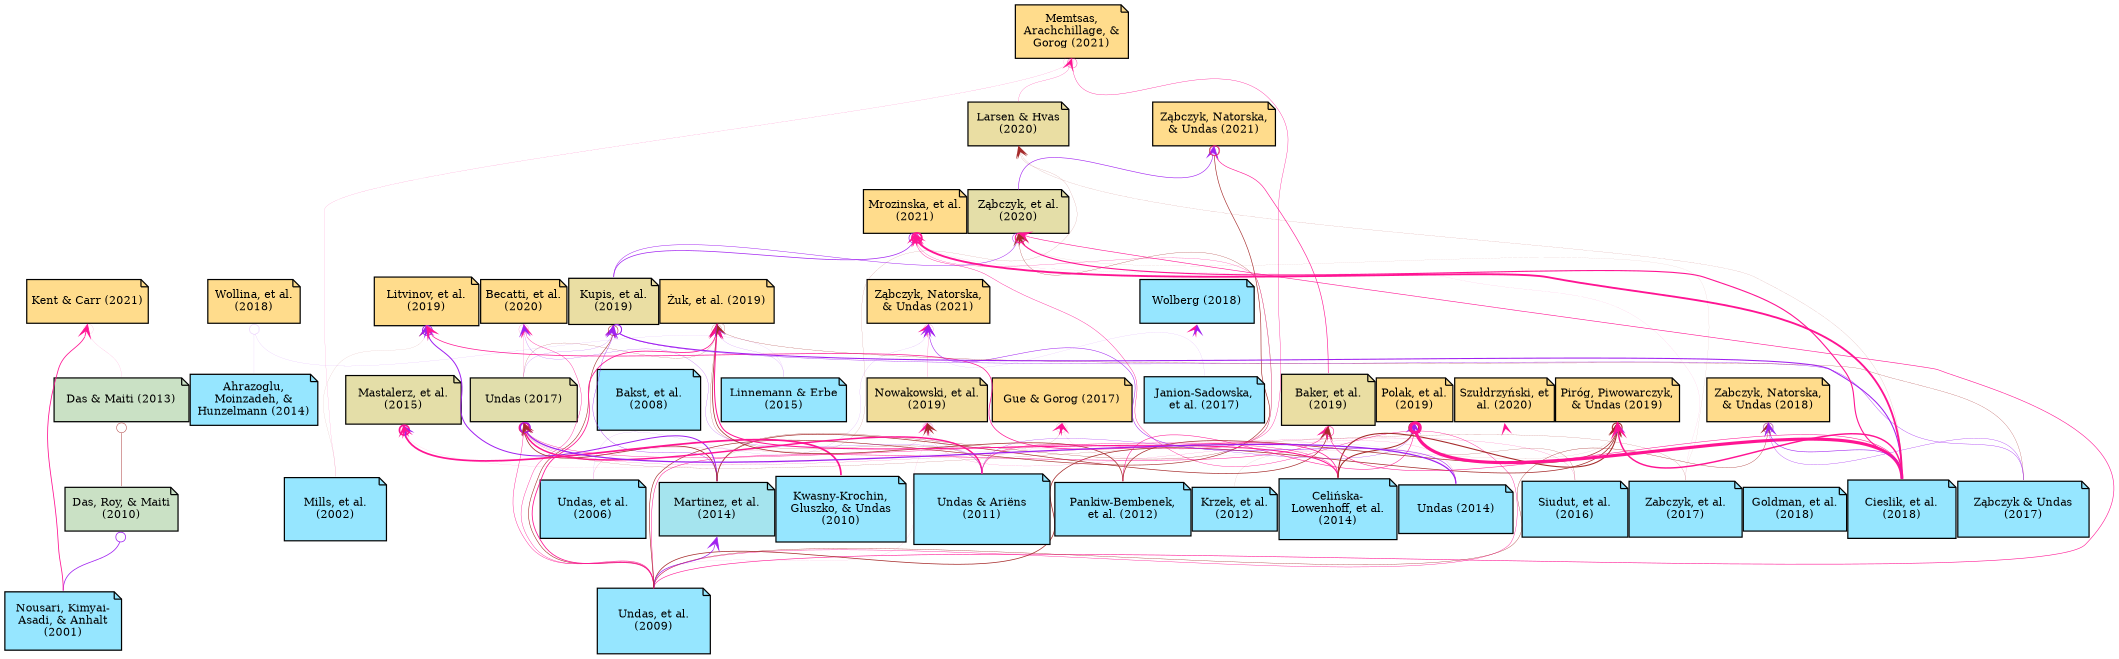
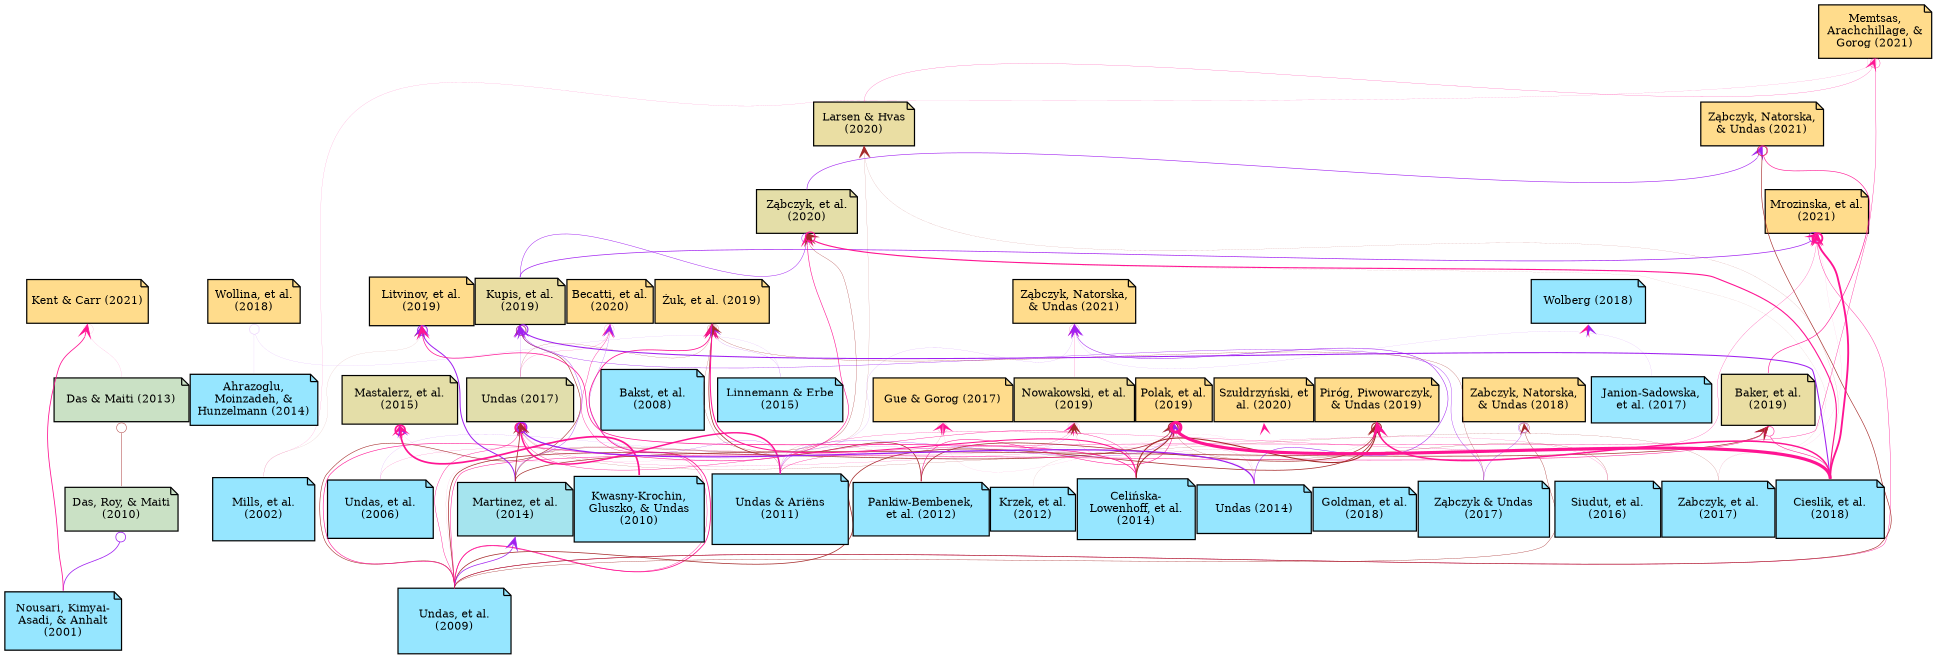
  digraph {
    nodesep=0.0
    rankdir=BT
    ranksep=0.5
    splines=true
    node [fillcolor="#96E6FF" fontsize=9 margin=0.08010299956639813 ordering=in shape=note style=filled]
    edge [arrowhead=odot color=deeppink headport=s tailport=n]
    n1 [label="Nousari, Kimyai-\nAsadi, & Anhalt\n(2001)" margin=0.12781512503836437]
    n2 [fillcolor="#CAE1C5" label="Das, Roy, & Maiti\n(2010)"]
    n3 [fillcolor="#CAE1C5" label="Das & Maiti (2013)" margin=0.1454242509439325]
    n4 [fillcolor="#FFDC8C" label="Kent & Carr (2021)" margin=0.05]
    n5 [fillcolor="#FFDC8C" label="Wollina, et al.\n(2018)"]
    n6 [label="Mills, et al.\n(2002)" margin=0.21812412373755874]
    n7 [fillcolor="#E4DEA8" label="Mastalerz, et al.\n(2015)" margin=0.1345098040014257]
    n8 [fillcolor="#FFDC8C" label="Gue & Gorog (2017)" margin=0.12781512503836437]
    n9 [fillcolor="#EADEA3" label="Kupis, et al.\n(2019)" margin=0.1198970004336019]
    n10 [fillcolor="#FFDC8C" label="Żuk, et al. (2019)"]
    n11 [fillcolor="#FFDC8C" label="Litvinov, et al.\n(2019)" margin=0.1345098040014257]
    n12 [fillcolor="#FFDC8C" label="Polak, et al.\n(2019)" margin=0.05]
    n13 [fillcolor="#FFDC8C" label="Memtsas,\nArachchillage, &\nGorog (2021)" margin=0.09771212547196625]
    n14 [fillcolor="#FFDC8C" label="Ząbczyk, Natorska,\n& Undas (2021)"]
    n15 [fillcolor="#FFDC8C" label="Mrozinska, et al.\n(2021)" margin=0.05]
    n16 [fillcolor="#E4DEA8" label="Ząbczyk, et al.\n(2020)" margin=0.11020599913279625]
    n17 [label="Undas, et al.\n(2006)" margin=0.19623979978989559]
    n18 [fillcolor="#E1DEAC" label="Undas (2017)" margin=0.16760912590556815]
    n19 [fillcolor="#F1DD9A" label="Nowakowski, et al.\n(2019)"]
    n20 [fillcolor="#FFDC8C" label="Piróg, Piwowarczyk,\n& Undas (2019)" margin=0.05]
    n21 [fillcolor="#FFDC8C" label="Szułdrzyński, et\nal. (2020)" margin=0.05]
    n22 [fillcolor="#EADEA3" label="Larsen & Hvas\n(2020)" margin=0.09771212547196625]
    n23 [label="Wolberg (2018)" margin=0.14030899869919436]
    n24 [fillcolor="#FFDC8C" label="Becatti, et al.\n(2020)" margin=0.05]
    n25 [label="Bakst, et al.\n(2008)" margin=0.20185139398778873]
    n26 [label="Undas, et al.\n(2009)" margin=0.23260748027008266]
    n27 [fillcolor="#A5E4EE" label="Martinez, et al.\n(2014)" margin=0.16760912590556815]
    n28 [fillcolor="#FFDC8C" label="Zabczyk, Natorska,\n& Undas (2018)"]
    n29 [fillcolor="#EADEA3" label="Baker, et al.\n(2019)" margin=0.15000000000000002]
    n30 [fillcolor="#FFDC8C" label="Ząbczyk, Natorska,\n& Undas (2021)"]
    n31 [label="Kwasny-Krochin,\nGluszko, & Undas\n(2010)" margin=0.16760912590556815]
    n32 [label="Undas & Ariëns\n(2011)" margin=0.26072099696478684]
    n33 [label="Pankiw-Bembenek,\net al. (2012)" margin=0.1613943352306837]
    n34 [label="Krzek, et al.\n(2012)" margin=0.09771212547196625]
    n35 [label="Celińska-\nLowenhoff, et al.\n(2014)" margin=0.1454242509439325]
    n36 [label="Undas (2014)" margin=0.20314789170422554]
    n37 [label="Ahrazoglu,\nMoinzadeh, &\nHunzelmann (2014)"]
    n38 [label="Linnemann & Erbe\n(2015)" margin=0.09771212547196625]
    n39 [label="Siudut, et al.\n(2016)" margin=0.17552725051033058]
    n40 [label="Zabczyk, et al.\n(2017)" margin=0.17552725051033058]
    n41 [label="Janion-Sadowska,\net al. (2017)" margin=0.1198970004336019]
    n42 [label="Ząbczyk & Undas\n(2017)" margin=0.18010299956639814]
    n43 [label="Cieslik, et al.\n(2018)" margin=0.19623979978989559]
    n44 [label="Goldman, et al.\n(2018)" margin=0.09771212547196625]
    n1 -> n2 [color=purple penwidth=0.637456]
    n1 -> n3 [color=brown penwidth=0.039037]
    n1 -> n4 [arrowhead=vee penwidth=0.671661]
    n2 -> n3 [color=brown penwidth=0.375988]
    n3 -> n4 [penwidth=0.068587]
    n3 -> n5 [penwidth=0.018574]
    n6 -> n7 [color=brown penwidth=0.008485]
    n6 -> n8 [arrowhead=vee penwidth=0.026164]
    n6 -> n9 [arrowhead=vee penwidth=0.001975]
    n6 -> n10 [color=brown penwidth=0.007419]
    n6 -> n11 [arrowhead=vee color=brown penwidth=0.060113]
    n6 -> n12 [arrowhead=vee color=purple penwidth=0.005821]
    n6 -> n13 [penwidth=0.085177]
    n6 -> n14 [arrowhead=vee penwidth=0.031362]
    n6 -> n15 [color=brown penwidth=0.007037]
    n7 -> n10 [color=purple penwidth=0.009774]
    n7 -> n11 [arrowhead=vee color=purple penwidth=0.012617]
    n9 -> n15 [color=purple penwidth=0.577579]
    n9 -> n16 [color=purple penwidth=0.385367]
    n16 -> n22 [color=brown penwidth=0.040559]
    n16 -> n30 [arrowhead=vee color=purple penwidth=0.491735]
    n17 -> n9 [arrowhead=vee color=purple penwidth=0.005010]
    n17 -> n14 [arrowhead=vee color=purple penwidth=0.074183]
    n17 -> n15 [arrowhead=vee penwidth=0.003462]
    n17 -> n18 [arrowhead=vee color=brown penwidth=0.023255]
    n17 -> n19 [arrowhead=vee penwidth=0.112340]
    n17 -> n20 [color=brown penwidth=0.041089]
    n17 -> n21 [color=brown penwidth=0.031190]
    n17 -> n22 [penwidth=0.040954]
    n18 -> n9 [arrowhead=vee color=purple penwidth=0.128404]
    n18 -> n10 [arrowhead=vee color=brown penwidth=0.144751]
    n18 -> n23 [arrowhead=vee penwidth=0.002248]
    n18 -> n24 [penwidth=0.125834]
    n19 -> n14 [penwidth=0.140115]
    n22 -> n13 [arrowhead=vee penwidth=0.166069]
    n25 -> n10 [color=purple penwidth=0.034048]
    n26 -> n7 [arrowhead=vee penwidth=0.022035]
    n26 -> n8 [color=purple penwidth=0.015513]
    n26 -> n9 [color=brown penwidth=0.464147]
    n26 -> n10 [arrowhead=vee penwidth=0.668504]
+   n26 -> n12 [arrowhead=vee color=brown penwidth=0.578935]
    n26 -> n13 [color=brown penwidth=0.019371]
    n26 -> n15 [arrowhead=vee penwidth=0.321051]
    n26 -> n16 [arrowhead=vee penwidth=0.482097]
    n26 -> n18 [penwidth=0.336629]
    n26 -> n19 [penwidth=0.052213]
    n26 -> n20 [arrowhead=vee color=brown penwidth=0.610160]
    n26 -> n23 [color=purple penwidth=0.002945]
    n26 -> n24 [arrowhead=vee penwidth=0.304316]
    n26 -> n27 [arrowhead=vee color=purple penwidth=0.590571]
    n26 -> n28 [color=brown penwidth=0.289241]
    n26 -> n29 [arrowhead=vee penwidth=0.400550]
    n26 -> n30 [color=brown penwidth=0.516429]
    n27 -> n9 [arrowhead=vee color=purple penwidth=0.283715]
    n27 -> n11 [color=purple penwidth=0.825089]
    n27 -> n16 [arrowhead=vee color=brown penwidth=0.224766]
    n27 -> n18 [color=brown penwidth=0.642409]
    n27 -> n22 [arrowhead=vee color=brown penwidth=0.094187]
    n27 -> n29 [arrowhead=vee color=brown penwidth=0.559742]
    n29 -> n30 [penwidth=0.501735]
    n31 -> n7 [penwidth=1.418181]
    n31 -> n10 [arrowhead=vee penwidth=0.014670]
    n31 -> n11 [arrowhead=vee color=purple penwidth=0.017045]
    n31 -> n18 [arrowhead=vee color=purple penwidth=0.016504]
    n32 -> n7 [arrowhead=vee color=purple penwidth=0.033425]
    n32 -> n8 [color=brown penwidth=0.088784]
    n32 -> n10 [color=brown penwidth=0.167005]
    n32 -> n12 [color=purple penwidth=0.229934]
    n32 -> n13 [penwidth=0.295468]
    n32 -> n15 [arrowhead=vee penwidth=0.192680]
    n32 -> n18 [penwidth=1.195528]
    n32 -> n19 [color=purple penwidth=0.096215]
    n32 -> n21 [color=brown penwidth=0.010699]
    n32 -> n24 [arrowhead=vee color=purple penwidth=0.166761]
    n33 -> n10 [arrowhead=vee color=brown penwidth=0.613661]
    n33 -> n12 [penwidth=0.434311]
    n33 -> n19 [arrowhead=vee color=brown penwidth=0.012444]
    n33 -> n20 [arrowhead=vee color=brown penwidth=0.584419]
    n33 -> n21 [color=purple penwidth=0.001048]
    n34 -> n18 [arrowhead=vee color=brown penwidth=0.037995]
    n34 -> n20 [color=brown penwidth=0.060200]
    n35 -> n7 [penwidth=0.004107]
    n35 -> n10 [arrowhead=vee penwidth=0.839167]
    n35 -> n11 [arrowhead=vee penwidth=0.593700]
    n35 -> n12 [color=brown penwidth=0.844705]
    n35 -> n18 [penwidth=0.316297]
    n35 -> n20 [color=brown penwidth=0.896799]
    n36 -> n7 [arrowhead=vee penwidth=0.050807]
    n36 -> n8 [penwidth=0.043968]
    n36 -> n14 [arrowhead=vee color=purple penwidth=0.419102]
    n36 -> n15 [color=brown penwidth=0.036708]
    n36 -> n18 [color=purple penwidth=1.035041]
    n36 -> n19 [penwidth=0.098461]
    n36 -> n21 [penwidth=0.017106]
    n37 -> n5 [color=purple penwidth=0.049820]
    n38 -> n5 [color=purple penwidth=0.059456]
    n38 -> n10 [arrowhead=vee color=purple penwidth=0.105076]
    n39 -> n8 [penwidth=0.015758]
    n39 -> n10 [arrowhead=vee color=brown penwidth=0.018213]
    n39 -> n12 [color=brown penwidth=0.171328]
    n39 -> n18 [arrowhead=vee penwidth=0.124504]
    n39 -> n20 [color=brown penwidth=0.033047]
    n39 -> n23 [color=brown penwidth=0.005173]
    n39 -> n24 [penwidth=0.012987]
    n39 -> n28 [color=purple penwidth=0.021168]
    n40 -> n8 [arrowhead=vee penwidth=0.002645]
    n40 -> n9 [color=brown penwidth=0.020749]
    n40 -> n12 [arrowhead=vee color=purple penwidth=0.025734]
    n40 -> n13 [penwidth=0.001216]
    n40 -> n15 [arrowhead=vee penwidth=0.043534]
    n40 -> n16 [arrowhead=vee color=brown penwidth=0.044304]
    n40 -> n18 [arrowhead=vee color=brown penwidth=0.128286]
    n40 -> n19 [arrowhead=vee color=brown penwidth=0.028703]
    n40 -> n20 [arrowhead=vee color=purple penwidth=0.029251]
    n40 -> n28 [arrowhead=vee color=brown penwidth=0.006487]
    n40 -> n29 [color=purple penwidth=0.020815]
    n41 -> n14 [arrowhead=vee color=purple penwidth=0.062197]
    n41 -> n23 [arrowhead=vee color=purple penwidth=0.001072]
    n42 -> n9 [color=purple penwidth=0.290662]
    n42 -> n10 [color=brown penwidth=0.193732]
    n42 -> n21 [arrowhead=vee penwidth=0.012751]
    n42 -> n28 [color=purple penwidth=0.259695]
    n43 -> n9 [color=purple penwidth=0.859782]
    n43 -> n12 [penwidth=2.571160]
    n43 -> n15 [penwidth=1.549750]
    n43 -> n16 [penwidth=0.906313]
    n43 -> n19 [penwidth=0.027200]
    n43 -> n20 [arrowhead=vee penwidth=1.201539]
    n43 -> n21 [penwidth=0.001455]
    n43 -> n22 [arrowhead=vee color=brown penwidth=0.077900]
    n43 -> n23 [color=brown penwidth=0.000229]
-   n43 -> n28 [arrowhead=vee color=purple penwidth=0.468300]
    n43 -> n29 [penwidth=0.431303]
    n44 -> n20 [penwidth=0.025222]
  }
